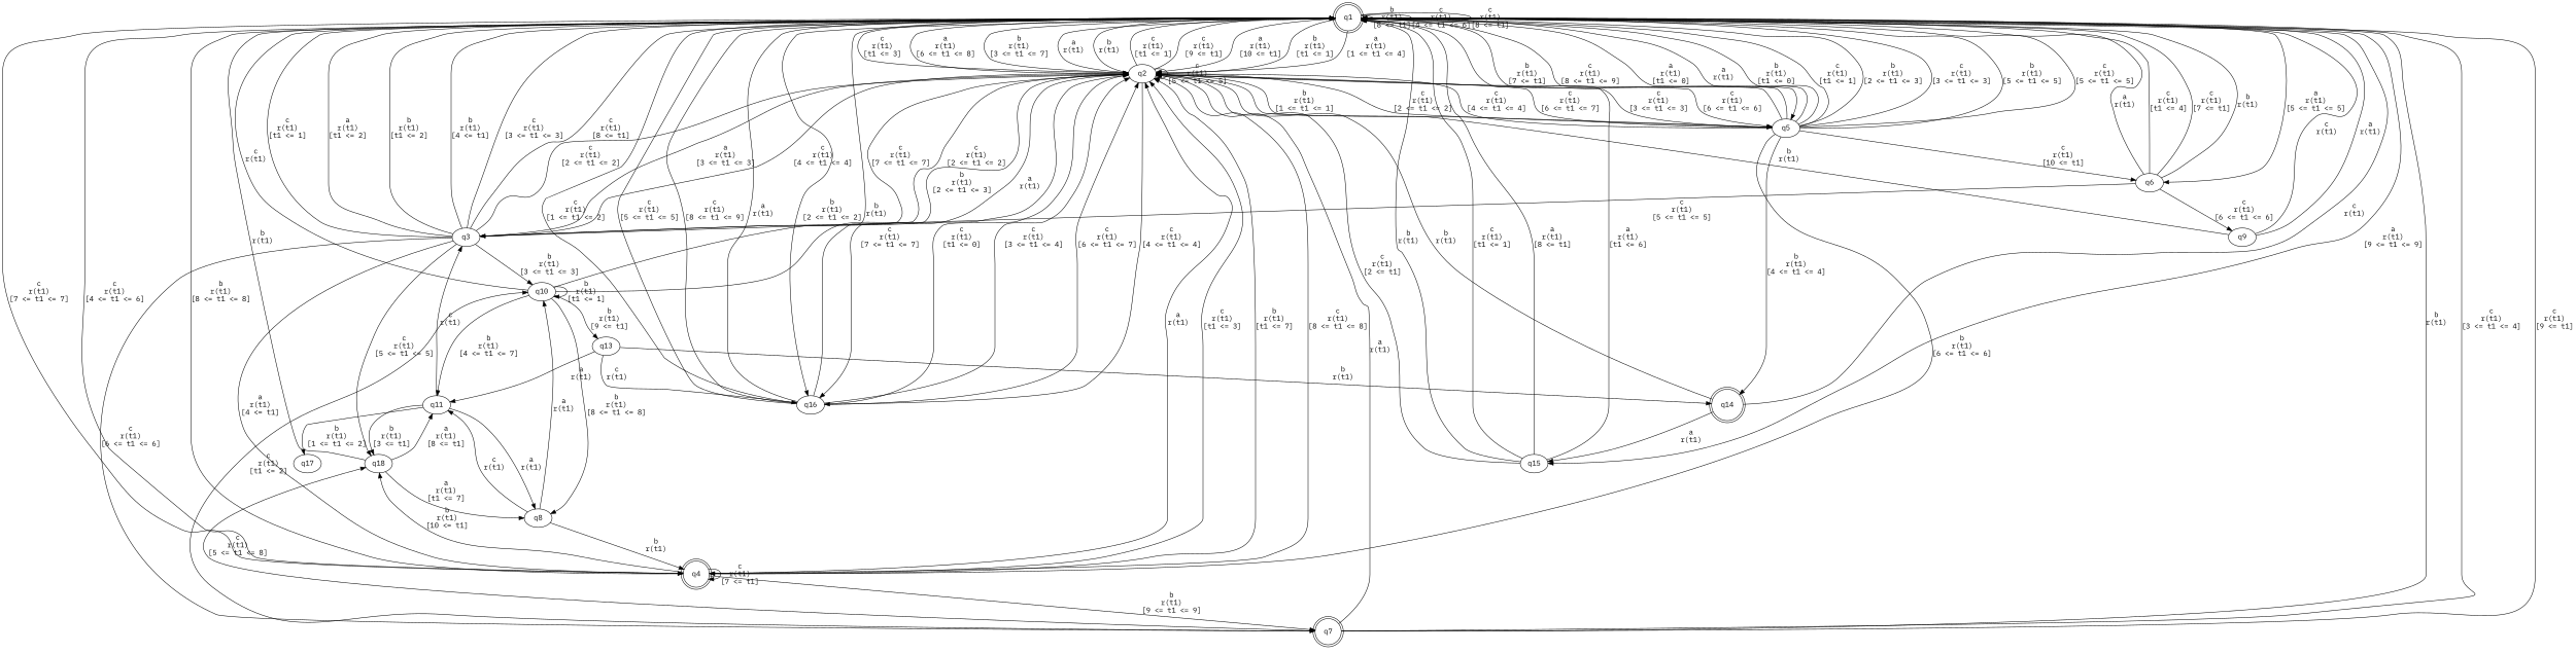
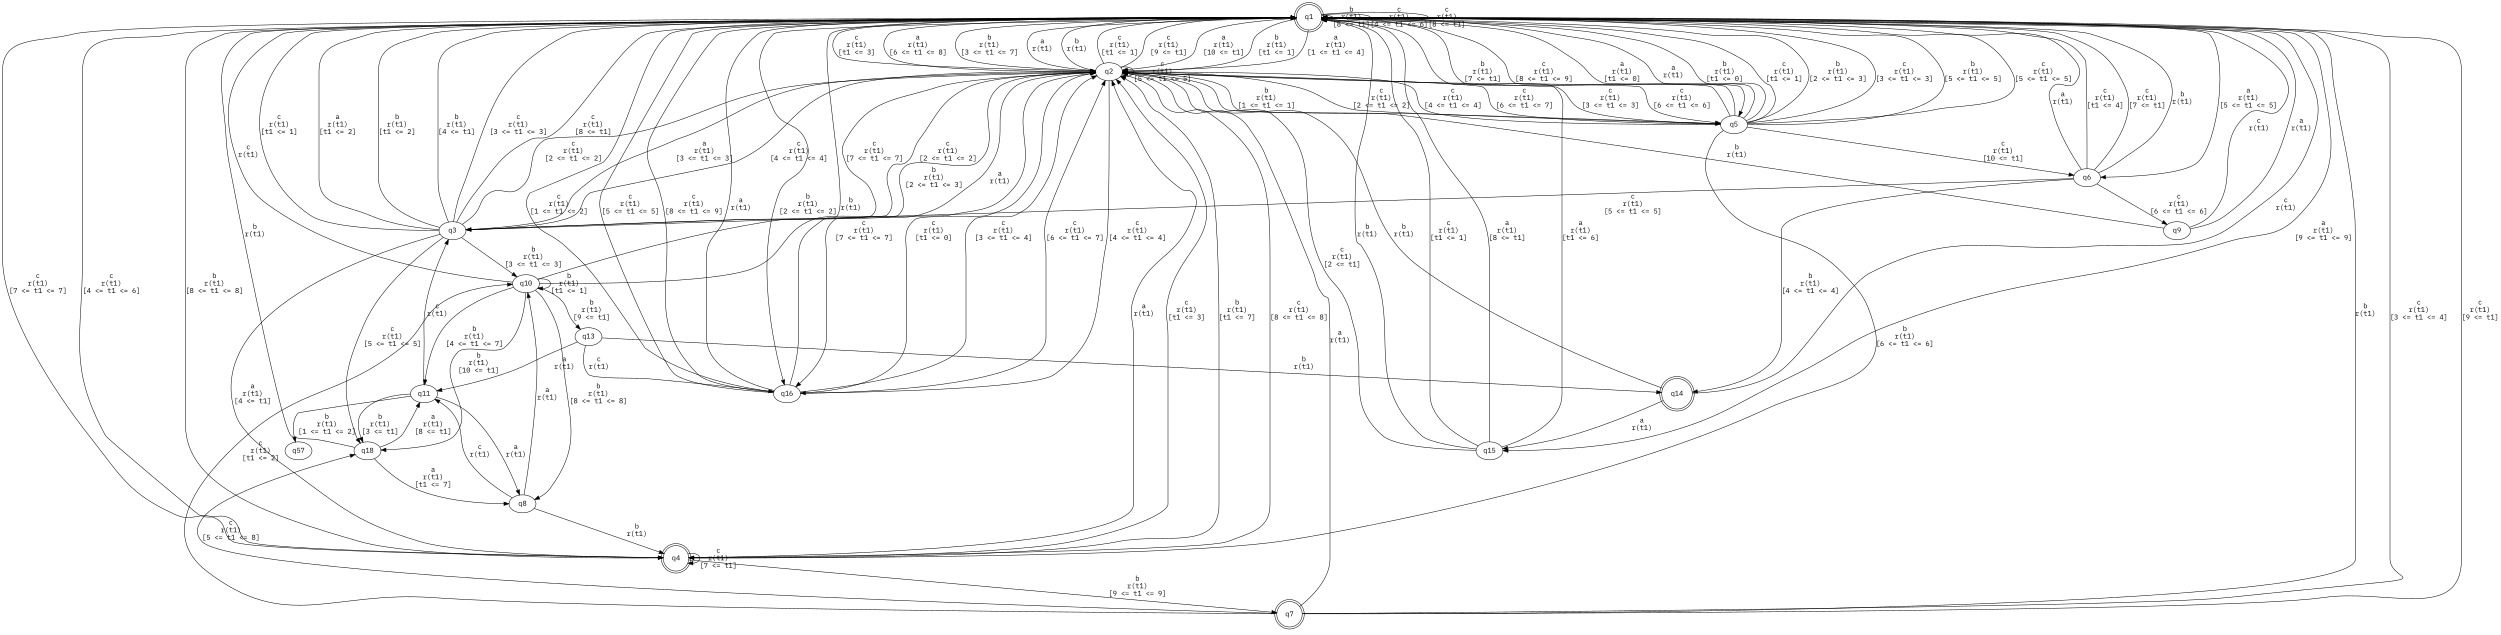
  digraph {
    fontname="IBM Plex Mono"
    fontsize=5
    nodesep=0.3
    rankdir=TB
    ranksep=0.05
    node [fontname="IBM Plex Mono"]
    edge [fontname="IBM Plex Mono"]
    n1 [label=q1 shape=doublecircle]
    n2 [label=q2]
    n3 [label=q4 shape=doublecircle]
    n4 [label=q15]
    n5 [label=q16]
    n6 [label=q5]
    n7 [label=q6]
    n8 [label=q3]
    n9 [label=q7 shape=doublecircle]
    n10 [label=q18]
    n11 [label=q14 shape=doublecircle]
    n12 [label=q9]
    n13 [label=q10]
    n14 [label=q11]
    n15 [label=q8]
    n16 [label=q13]
-   n17 [label=q17]
+   n17 [label=q57]
    n1 -> n1 [label="b\nr(t1)\n[8 <= t1]"]
    n1 -> n1 [label="c\nr(t1)\n[4 <= t1 <= 6]"]
    n1 -> n1 [label="c\nr(t1)\n[8 <= t1]"]
    n1 -> n2 [label="a\nr(t1)\n[10 <= t1]"]
    n1 -> n2 [label="b\nr(t1)\n[t1 <= 1]"]
    n1 -> n2 [label="a\nr(t1)\n[1 <= t1 <= 4]"]
    n1 -> n2 [label="c\nr(t1)\n[t1 <= 3]"]
    n1 -> n2 [label="a\nr(t1)\n[6 <= t1 <= 8]"]
    n1 -> n2 [label="b\nr(t1)\n[3 <= t1 <= 7]"]
    n1 -> n3 [label="c\nr(t1)\n[7 <= t1 <= 7]"]
    n1 -> n4 [label="a\nr(t1)\n[9 <= t1 <= 9]"]
    n1 -> n5 [label="b\nr(t1)\n[2 <= t1 <= 2]"]
    n1 -> n6 [label="a\nr(t1)\n[t1 <= 0]"]
    n1 -> n7 [label="a\nr(t1)\n[5 <= t1 <= 5]"]
    n2 -> n1 [label="a\nr(t1)\n"]
    n2 -> n1 [label="b\nr(t1)\n"]
    n2 -> n1 [label="c\nr(t1)\n[t1 <= 1]"]
    n2 -> n1 [label="c\nr(t1)\n[9 <= t1]"]
    n2 -> n2 [label="c\nr(t1)\n[5 <= t1 <= 5]"]
    n2 -> n3 [label="c\nr(t1)\n[8 <= t1 <= 8]"]
    n2 -> n5 [label="c\nr(t1)\n[4 <= t1 <= 4]"]
    n2 -> n5 [label="c\nr(t1)\n[7 <= t1 <= 7]"]
    n2 -> n6 [label="c\nr(t1)\n[3 <= t1 <= 3]"]
    n2 -> n6 [label="c\nr(t1)\n[6 <= t1 <= 6]"]
    n2 -> n8 [label="c\nr(t1)\n[2 <= t1 <= 2]"]
    n3 -> n1 [label="c\nr(t1)\n[4 <= t1 <= 6]"]
    n3 -> n1 [label="b\nr(t1)\n[8 <= t1 <= 8]"]
    n3 -> n2 [label="a\nr(t1)\n"]
    n3 -> n2 [label="c\nr(t1)\n[t1 <= 3]"]
    n3 -> n2 [label="b\nr(t1)\n[t1 <= 7]"]
    n3 -> n3 [label="c\nr(t1)\n[7 <= t1]"]
    n3 -> n9 [label="b\nr(t1)\n[9 <= t1 <= 9]"]
-   n3 -> n10 [label="b\nr(t1)\n[10 <= t1]"]
+   n13 -> n10 [label="b\nr(t1)\n[10 <= t1]"]
    n4 -> n1 [label="b\nr(t1)\n"]
    n4 -> n1 [label="c\nr(t1)\n[t1 <= 1]"]
    n4 -> n1 [label="a\nr(t1)\n[8 <= t1]"]
    n4 -> n1 [label="a\nr(t1)\n[t1 <= 6]"]
    n4 -> n2 [label="c\nr(t1)\n[2 <= t1]"]
    n5 -> n1 [label="b\nr(t1)\n"]
    n5 -> n1 [label="c\nr(t1)\n[1 <= t1 <= 2]"]
    n5 -> n1 [label="c\nr(t1)\n[5 <= t1 <= 5]"]
    n5 -> n1 [label="c\nr(t1)\n[8 <= t1 <= 9]"]
    n5 -> n1 [label="a\nr(t1)\n"]
    n5 -> n2 [label="c\nr(t1)\n[t1 <= 0]"]
    n5 -> n2 [label="c\nr(t1)\n[3 <= t1 <= 4]"]
    n5 -> n2 [label="c\nr(t1)\n[6 <= t1 <= 7]"]
    n6 -> n1 [label="a\nr(t1)\n"]
    n6 -> n1 [label="b\nr(t1)\n[t1 <= 0]"]
    n6 -> n1 [label="c\nr(t1)\n[t1 <= 1]"]
    n6 -> n1 [label="b\nr(t1)\n[2 <= t1 <= 3]"]
    n6 -> n1 [label="c\nr(t1)\n[3 <= t1 <= 3]"]
    n6 -> n1 [label="b\nr(t1)\n[5 <= t1 <= 5]"]
    n6 -> n1 [label="c\nr(t1)\n[5 <= t1 <= 5]"]
    n6 -> n1 [label="b\nr(t1)\n[7 <= t1]"]
    n6 -> n1 [label="c\nr(t1)\n[8 <= t1 <= 9]"]
    n6 -> n2 [label="b\nr(t1)\n[1 <= t1 <= 1]"]
    n6 -> n2 [label="c\nr(t1)\n[2 <= t1 <= 2]"]
    n6 -> n2 [label="c\nr(t1)\n[4 <= t1 <= 4]"]
    n6 -> n2 [label="c\nr(t1)\n[6 <= t1 <= 7]"]
    n6 -> n3 [label="b\nr(t1)\n[6 <= t1 <= 6]"]
    n6 -> n7 [label="c\nr(t1)\n[10 <= t1]"]
-   n6 -> n11 [label="b\nr(t1)\n[4 <= t1 <= 4]"]
+   n7 -> n11 [label="b\nr(t1)\n[4 <= t1 <= 4]"]
    n7 -> n1 [label="a\nr(t1)\n"]
    n7 -> n1 [label="c\nr(t1)\n[t1 <= 4]"]
    n7 -> n1 [label="c\nr(t1)\n[7 <= t1]"]
    n7 -> n1 [label="b\nr(t1)\n"]
    n7 -> n8 [label="c\nr(t1)\n[5 <= t1 <= 5]"]
    n7 -> n12 [label="c\nr(t1)\n[6 <= t1 <= 6]"]
    n8 -> n1 [label="c\nr(t1)\n[t1 <= 1]"]
    n8 -> n1 [label="a\nr(t1)\n[t1 <= 2]"]
    n8 -> n1 [label="b\nr(t1)\n[t1 <= 2]"]
    n8 -> n1 [label="b\nr(t1)\n[4 <= t1]"]
    n8 -> n1 [label="c\nr(t1)\n[3 <= t1 <= 3]"]
    n8 -> n1 [label="c\nr(t1)\n[8 <= t1]"]
    n8 -> n2 [label="c\nr(t1)\n[2 <= t1 <= 2]"]
    n8 -> n2 [label="a\nr(t1)\n[3 <= t1 <= 3]"]
    n8 -> n2 [label="c\nr(t1)\n[4 <= t1 <= 4]"]
    n8 -> n2 [label="c\nr(t1)\n[7 <= t1 <= 7]"]
    n8 -> n3 [label="a\nr(t1)\n[4 <= t1]"]
-   n8 -> n9 [label="c\nr(t1)\n[6 <= t1 <= 6]"]
    n8 -> n10 [label="c\nr(t1)\n[5 <= t1 <= 5]"]
    n8 -> n13 [label="b\nr(t1)\n[3 <= t1 <= 3]"]
    n9 -> n1 [label="b\nr(t1)\n"]
    n9 -> n1 [label="c\nr(t1)\n[3 <= t1 <= 4]"]
    n9 -> n1 [label="c\nr(t1)\n[9 <= t1]"]
    n9 -> n2 [label="a\nr(t1)\n"]
    n9 -> n10 [label="c\nr(t1)\n[5 <= t1 <= 8]"]
    n9 -> n13 [label="c\nr(t1)\n[t1 <= 2]"]
    n10 -> n1 [label="b\nr(t1)\n"]
    n10 -> n14 [label="a\nr(t1)\n[8 <= t1]"]
    n10 -> n15 [label="a\nr(t1)\n[t1 <= 7]"]
    n11 -> n1 [label="c\nr(t1)\n"]
    n11 -> n2 [label="b\nr(t1)\n"]
    n11 -> n4 [label="a\nr(t1)\n"]
    n12 -> n1 [label="c\nr(t1)\n"]
    n12 -> n1 [label="a\nr(t1)\n"]
    n12 -> n2 [label="b\nr(t1)\n"]
    n13 -> n1 [label="c\nr(t1)\n"]
    n13 -> n2 [label="a\nr(t1)\n"]
    n13 -> n2 [label="b\nr(t1)\n[2 <= t1 <= 3]"]
    n13 -> n13 [label="b\nr(t1)\n[t1 <= 1]"]
    n13 -> n14 [label="b\nr(t1)\n[4 <= t1 <= 7]"]
    n13 -> n15 [label="b\nr(t1)\n[8 <= t1 <= 8]"]
    n13 -> n16 [label="b\nr(t1)\n[9 <= t1]"]
    n14 -> n8 [label="c\nr(t1)\n"]
    n14 -> n10 [label="b\nr(t1)\n[3 <= t1]"]
    n14 -> n15 [label="a\nr(t1)\n"]
    n14 -> n17 [label="b\nr(t1)\n[1 <= t1 <= 2]"]
    n15 -> n3 [label="b\nr(t1)\n"]
    n15 -> n13 [label="a\nr(t1)\n"]
    n15 -> n14 [label="c\nr(t1)\n"]
    n16 -> n5 [label="c\nr(t1)\n"]
    n16 -> n11 [label="b\nr(t1)\n"]
    n16 -> n14 [label="a\nr(t1)\n"]
  }
